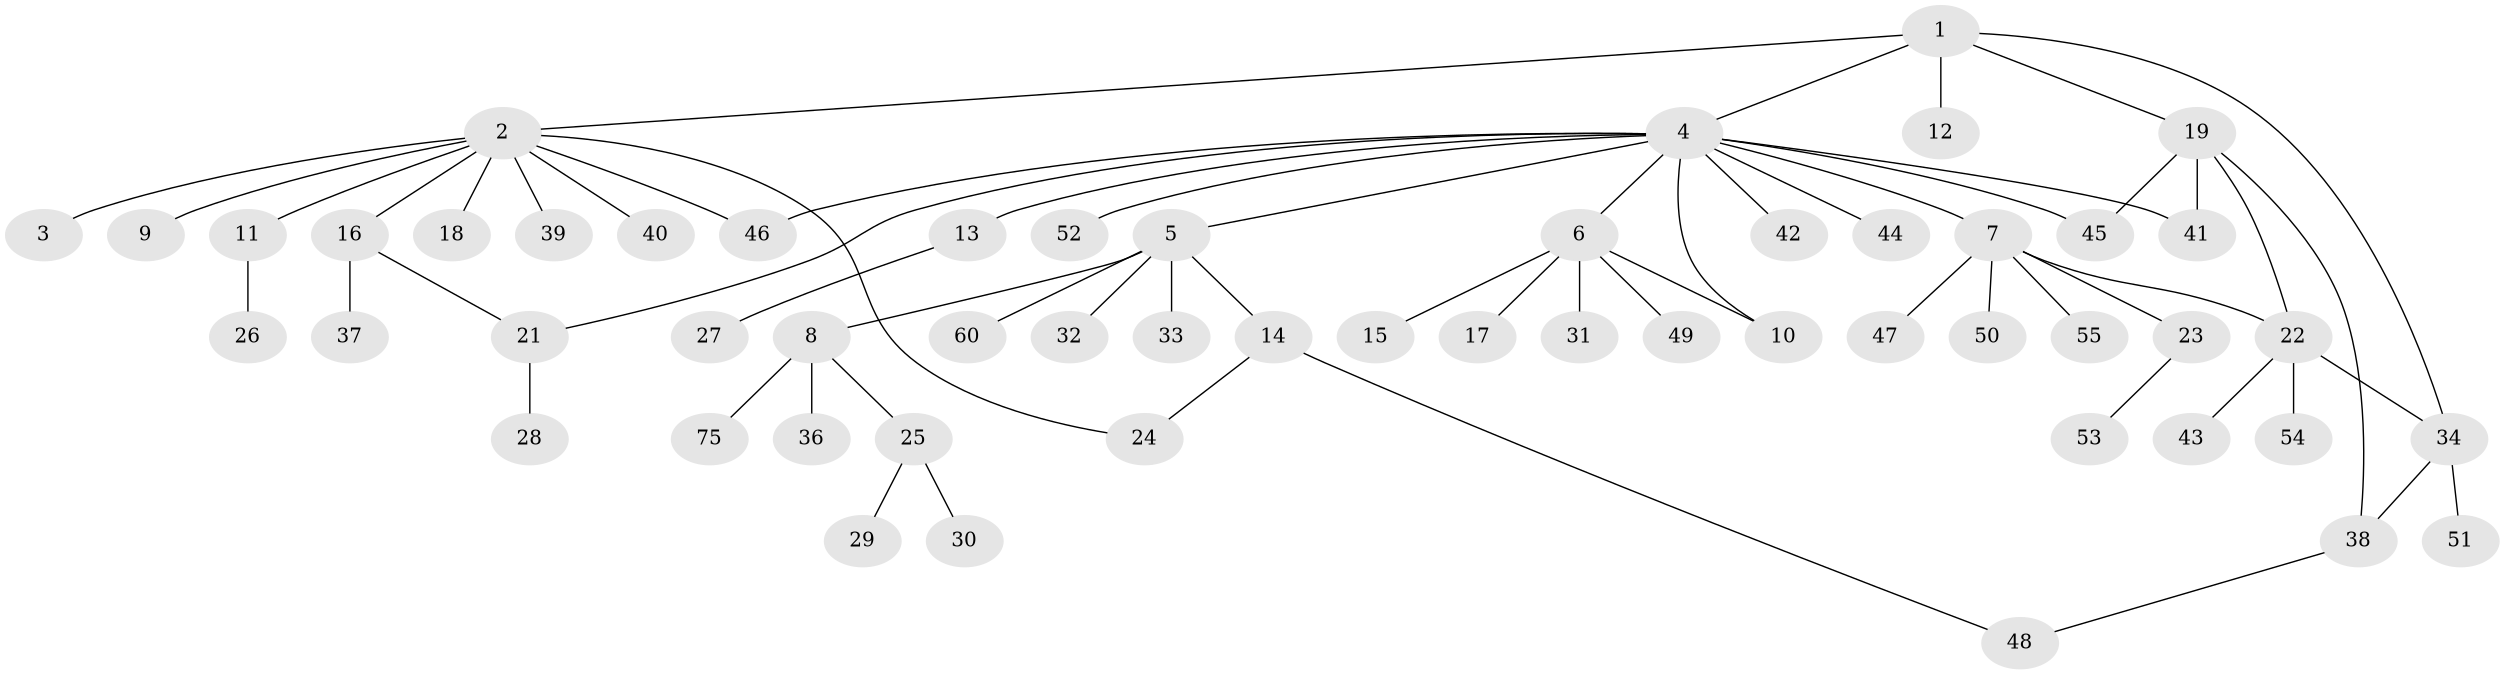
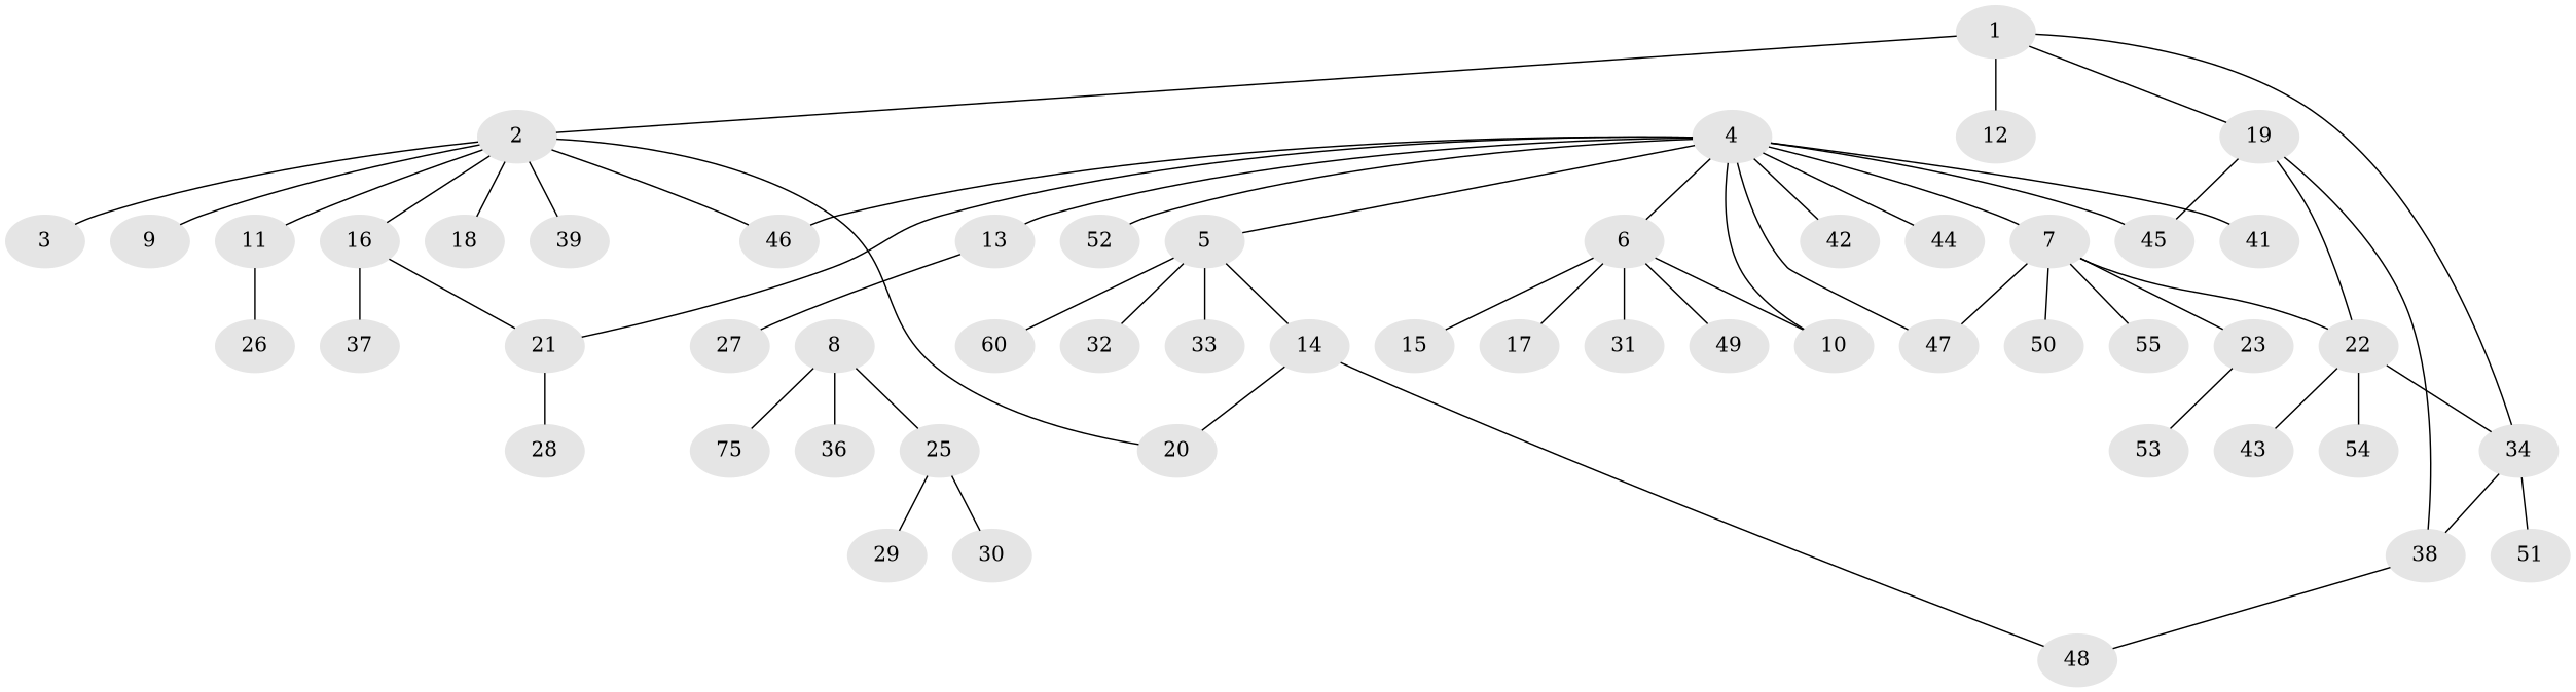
  graph {
    node [color=gray90 style=filled]
    1
    2
    4
    12
    19
    34
    3
    9
    11
    16
    18
-   24
+   24 [label=20]
    39
-   40
    46
    5
    6
    7
    10
    13
    21
    41
    42
    44
    45
    52
    22
    38
    51
    26
    37
    8
    14
    n34 [label=60]
    32
    33
    15
    17
    31
    49
    50
    23
    47
    55
    27
    28
    25
    n48 [label=75]
    36
    48
    43
    54
    53
    29
    30
    1 -- 2
-   1 -- 4
+   47 -- 4
    1 -- 12
    1 -- 19
    1 -- 34
    2 -- 3
    2 -- 9
    2 -- 11
    2 -- 16
    2 -- 18
    2 -- 24
    2 -- 39
-   2 -- 40
    2 -- 46
    4 -- 46
    4 -- 5
    4 -- 6
    4 -- 7
    4 -- 10
    4 -- 13
    4 -- 21
    4 -- 41
    4 -- 42
    4 -- 44
    4 -- 45
    4 -- 52
-   19 -- 41
    19 -- 45
    19 -- 22
    19 -- 38
    34 -- 38
    34 -- 51
    11 -- 26
    16 -- 21
    16 -- 37
-   5 -- 8
    5 -- 14
    5 -- n34
    5 -- 32
    5 -- 33
    6 -- 10
    6 -- 15
    6 -- 17
    6 -- 31
    6 -- 49
    7 -- 22
    7 -- 50
    7 -- 23
    7 -- 47
    7 -- 55
    13 -- 27
    21 -- 28
    22 -- 34
    22 -- 43
    22 -- 54
    38 -- 48
    8 -- 25
    8 -- n48
    8 -- 36
    14 -- 24
    14 -- 48
    23 -- 53
    25 -- 29
    25 -- 30
  }
